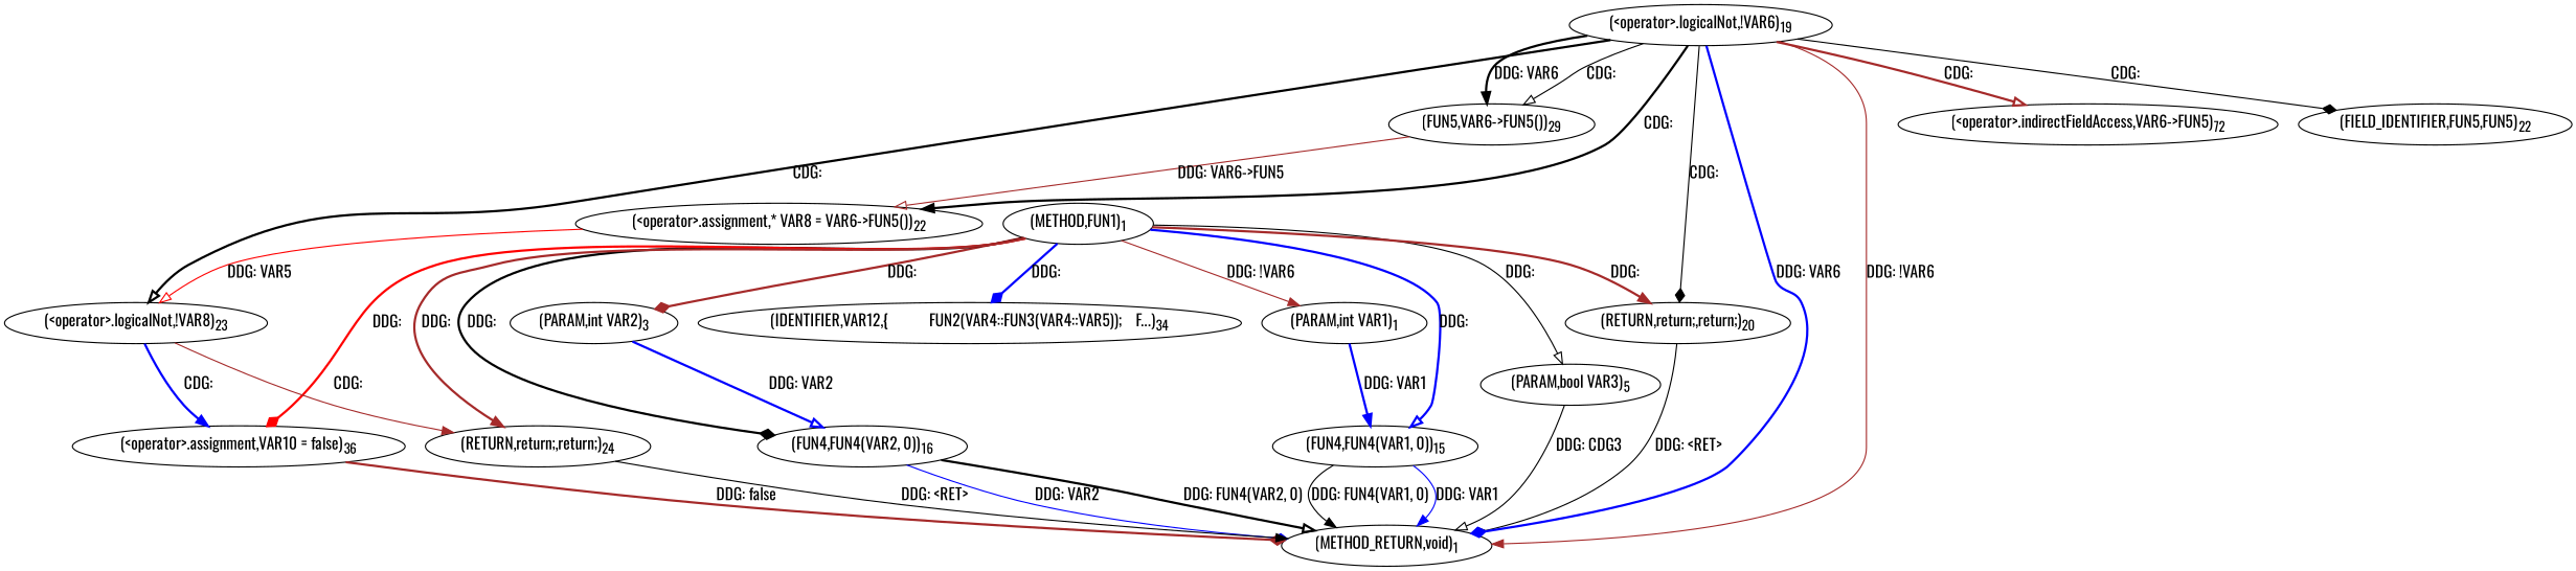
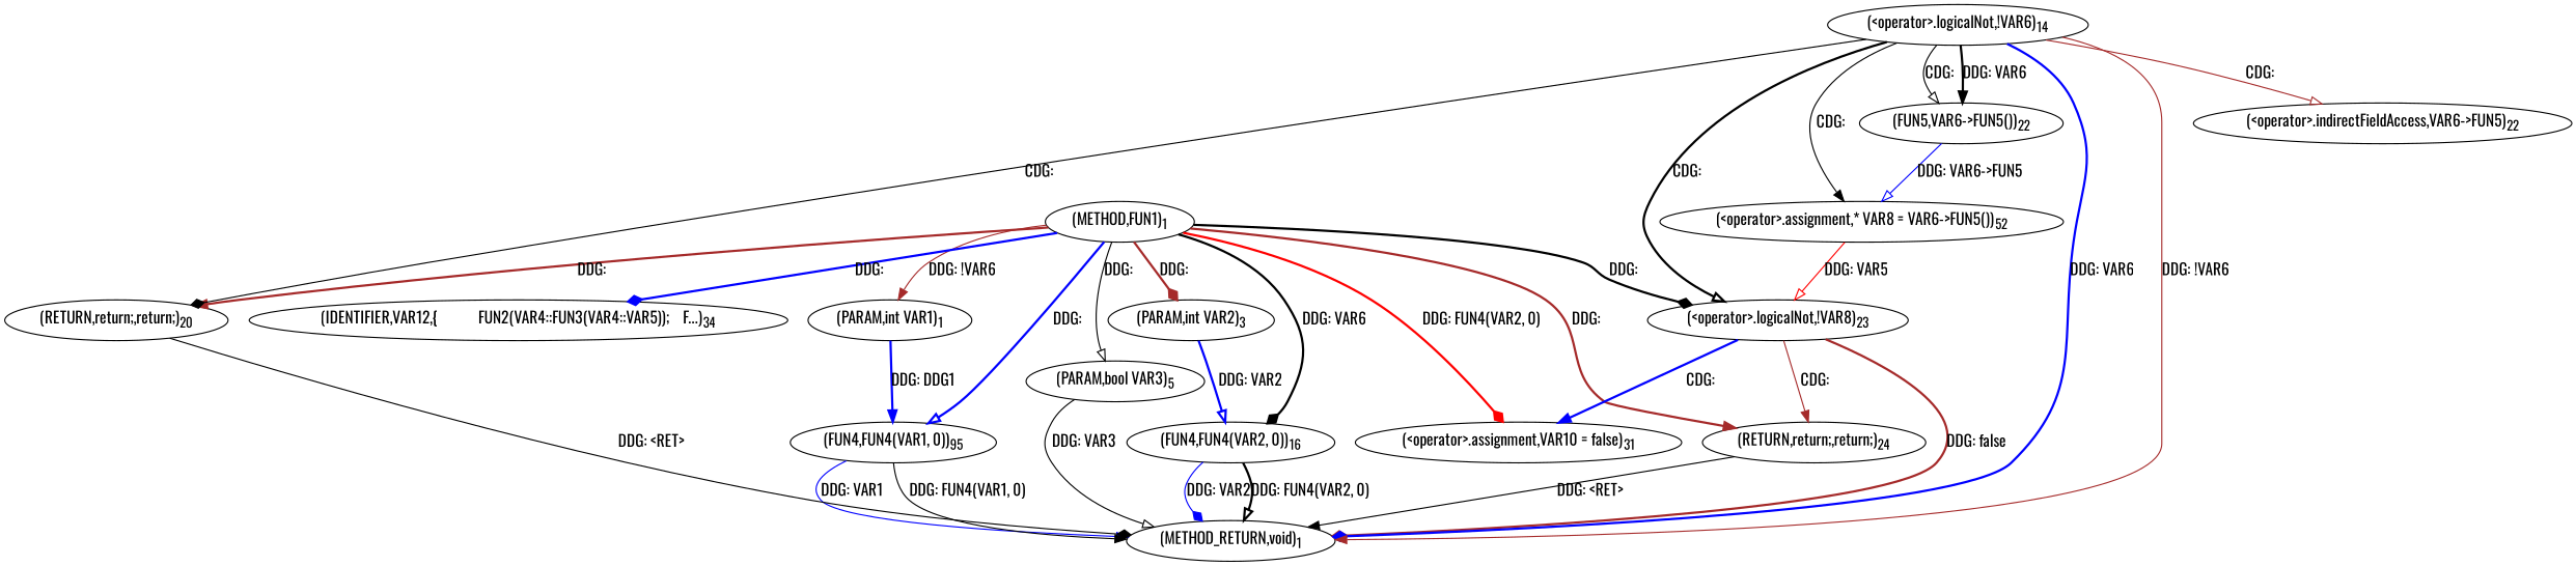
  digraph {
    fontname=Oswald
    node [fontname=Oswald]
    edge [arrowhead=normal color=black fontname=Oswald style=bold]
    n1 [label=<(METHOD,FUN1)<SUB>1</SUB>>]
    n2 [label=<(PARAM,int VAR1)<SUB>1</SUB>>]
    n3 [label=<(PARAM,int VAR2)<SUB>3</SUB>>]
    n4 [label=<(PARAM,bool VAR3)<SUB>5</SUB>>]
-   n5 [label=<(FUN4,FUN4(VAR1, 0))<SUB>15</SUB>>]
+   n5 [label=<(FUN4,FUN4(VAR1, 0))<SUB>95</SUB>>]
    n6 [label=<(FUN4,FUN4(VAR2, 0))<SUB>16</SUB>>]
-   n7 [label=<(&lt;operator&gt;.assignment,VAR10 = false)<SUB>36</SUB>>]
+   n7 [label=<(&lt;operator&gt;.assignment,VAR10 = false)<SUB>31</SUB>>]
    n8 [label=<(IDENTIFIER,VAR12,{            FUN2(VAR4::FUN3(VAR4::VAR5));    F...)<SUB>34</SUB>>]
    n9 [label=<(&lt;operator&gt;.logicalNot,!VAR8)<SUB>23</SUB>>]
    n10 [label=<(RETURN,return;,return;)<SUB>20</SUB>>]
    n11 [label=<(RETURN,return;,return;)<SUB>24</SUB>>]
    n12 [label=<(METHOD_RETURN,void)<SUB>1</SUB>>]
-   n13 [label=<(&lt;operator&gt;.logicalNot,!VAR6)<SUB>19</SUB>>]
-   n14 [label=<(&lt;operator&gt;.assignment,* VAR8 = VAR6-&gt;FUN5())<SUB>22</SUB>>]
-   n15 [label=<(FUN5,VAR6-&gt;FUN5())<SUB>29</SUB>>]
-   n16 [label=<(&lt;operator&gt;.indirectFieldAccess,VAR6-&gt;FUN5)<SUB>72</SUB>>]
-   n17 [label=<(FIELD_IDENTIFIER,FUN5,FUN5)<SUB>22</SUB>>]
+   n13 [label=<(&lt;operator&gt;.logicalNot,!VAR6)<SUB>14</SUB>>]
+   n14 [label=<(&lt;operator&gt;.assignment,* VAR8 = VAR6-&gt;FUN5())<SUB>52</SUB>>]
+   n15 [label=<(FUN5,VAR6-&gt;FUN5())<SUB>22</SUB>>]
+   n16 [label=<(&lt;operator&gt;.indirectFieldAccess,VAR6-&gt;FUN5)<SUB>22</SUB>>]
    n1 -> n2 [color=brown label="DDG: !VAR6" style=solid]
    n1 -> n3 [arrowhead=diamond color=brown label="DDG: "]
    n1 -> n4 [arrowhead=onormal label="DDG: " style=solid]
    n1 -> n5 [arrowhead=onormal color=blue label="DDG: "]
-   n1 -> n6 [arrowhead=diamond label="DDG: "]
-   n1 -> n7 [arrowhead=diamond color=red label="DDG: "]
+   n1 -> n6 [arrowhead=diamond label="DDG: VAR6"]
+   n1 -> n7 [arrowhead=diamond color=red label="DDG: FUN4(VAR2, 0)"]
    n1 -> n8 [arrowhead=diamond color=blue label="DDG: "]
+   n1 -> n9 [arrowhead=diamond label="DDG: "]
    n1 -> n10 [color=brown label="DDG: "]
    n1 -> n11 [color=brown label="DDG: "]
-   n2 -> n5 [color=blue label="DDG: VAR1"]
+   n2 -> n5 [color=blue label="DDG: DDG1"]
    n3 -> n6 [arrowhead=onormal color=blue label="DDG: VAR2"]
-   n4 -> n12 [arrowhead=onormal label="DDG: CDG3" style=solid]
+   n4 -> n12 [arrowhead=onormal label="DDG: VAR3" style=solid]
    n5 -> n12 [color=blue label="DDG: VAR1" style=solid]
    n5 -> n12 [label="DDG: FUN4(VAR1, 0)" style=solid]
    n6 -> n12 [arrowhead=diamond color=blue label="DDG: VAR2" style=solid]
    n6 -> n12 [arrowhead=onormal label="DDG: FUN4(VAR2, 0)"]
-   n7 -> n12 [arrowhead=diamond color=brown label="DDG: false"]
+   n9 -> n12 [arrowhead=diamond color=brown label="DDG: false"]
    n9 -> n7 [color=blue label="CDG: "]
    n9 -> n11 [color=brown label="CDG: " style=solid]
    n10 -> n12 [arrowhead=diamond label="DDG: &lt;RET&gt;" style=solid]
    n11 -> n12 [label="DDG: &lt;RET&gt;" style=solid]
    n13 -> n9 [arrowhead=onormal label="CDG: "]
    n13 -> n10 [arrowhead=diamond label="CDG: " style=solid]
    n13 -> n12 [arrowhead=diamond color=blue label="DDG: VAR6"]
    n13 -> n12 [color=brown label="DDG: !VAR6" style=solid]
-   n13 -> n14 [label="CDG: "]
+   n13 -> n14 [label="CDG: " style=solid]
    n13 -> n15 [label="DDG: VAR6"]
    n13 -> n15 [arrowhead=onormal label="CDG: " style=solid]
-   n13 -> n16 [arrowhead=onormal color=brown label="CDG: "]
-   n13 -> n17 [arrowhead=diamond label="CDG: " style=solid]
+   n13 -> n16 [arrowhead=onormal color=brown label="CDG: " style=solid]
    n14 -> n9 [arrowhead=onormal color=red label="DDG: VAR5" style=solid]
-   n15 -> n14 [arrowhead=onormal color=brown label="DDG: VAR6-&gt;FUN5" style=solid]
+   n15 -> n14 [arrowhead=onormal color=blue label="DDG: VAR6-&gt;FUN5" style=solid]
  }
